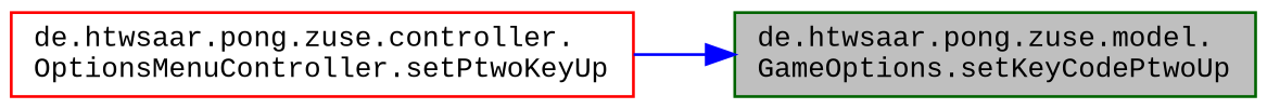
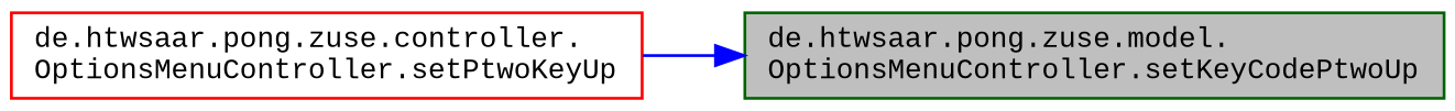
  digraph {
    rankdir=RL
    fontname="Liberation Mono"
    node [fontname="Liberation Mono" fontsize=10 shape=record style=filled]
-   n1 [color=darkgreen fillcolor=grey75 fontcolor=black height=0.2 label="de.htwsaar.pong.zuse.model.\lGameOptions.setKeyCodePtwoUp" width=0.4]
+   n1 [color=darkgreen fillcolor=grey75 fontcolor=black height=0.2 label="de.htwsaar.pong.zuse.model.\lOptionsMenuController.setKeyCodePtwoUp" width=0.4]
    n2 [color=red fillcolor=white height=0.2 label="de.htwsaar.pong.zuse.controller.\lOptionsMenuController.setPtwoKeyUp" width=0.4]
    n1 -> n2 [color=blue dir=back fontname="Liberation Mono" fontsize=10 labelfontname=Helvetica labelfontsize=10 style=solid]
  }
